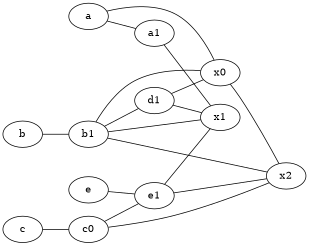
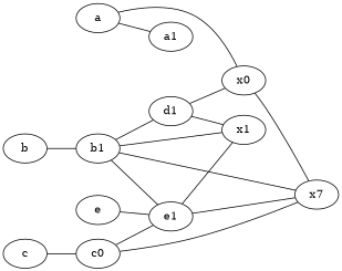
  graph {
    rankdir=LR
    node [labelfontsize=50]
    b1
    x0
-   x2
+   x2 [label=x7]
    x1
    d1
    e1
    a
    a1
    e
    n10 [label=c0]
    c
    b
-   b1 -- x0
+   b1 -- e1
    b1 -- x2
    b1 -- x1
    b1 -- d1
    x0 -- x2
    d1 -- x0
    d1 -- x1
    e1 -- x2
    e1 -- x1
    a -- x0
    a -- a1
-   a1 -- x1
    e -- e1
    n10 -- x2
    n10 -- e1
    c -- n10
    b -- b1
  }
